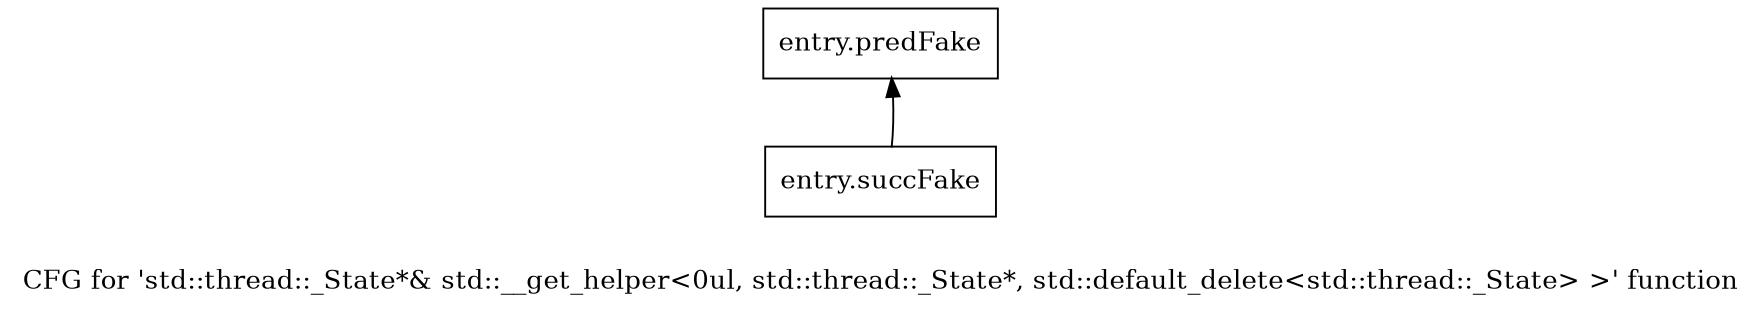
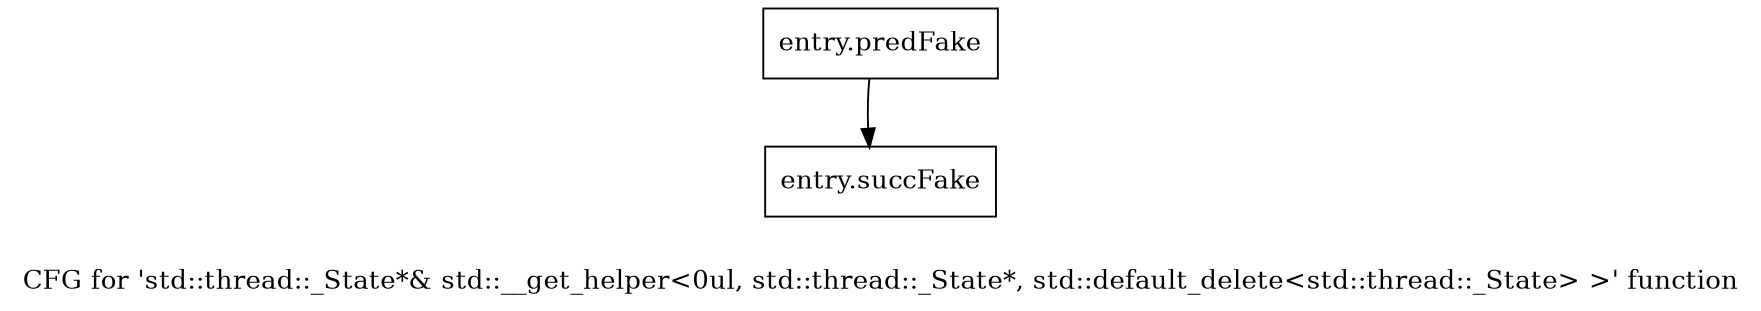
  digraph {
    label="CFG for 'std::thread::_State*& std::__get_helper\<0ul, std::thread::_State*, std::default_delete\<std::thread::_State\> \>' function"
    node [shape=record]
    n1 [label="{entry.predFake}"]
    n2 [filename="/tools/Xilinx/Vitis_HLS/2023.1/tps/lnx64/gcc-8.3.0/lib/gcc/x86_64-pc-linux-gnu/8.3.0/../../../../include/c++/8.3.0/tuple" label="{entry.succFake}" linenumber=1304]
-   n2 -> n1 [execusionnum=2 filename="/tools/Xilinx/Vitis_HLS/2023.1/tps/lnx64/gcc-8.3.0/lib/gcc/x86_64-pc-linux-gnu/8.3.0/../../../../include/c++/8.3.0/tuple"]
+   n1 -> n2 [execusionnum=2 filename="/tools/Xilinx/Vitis_HLS/2023.1/tps/lnx64/gcc-8.3.0/lib/gcc/x86_64-pc-linux-gnu/8.3.0/../../../../include/c++/8.3.0/tuple"]
  }
